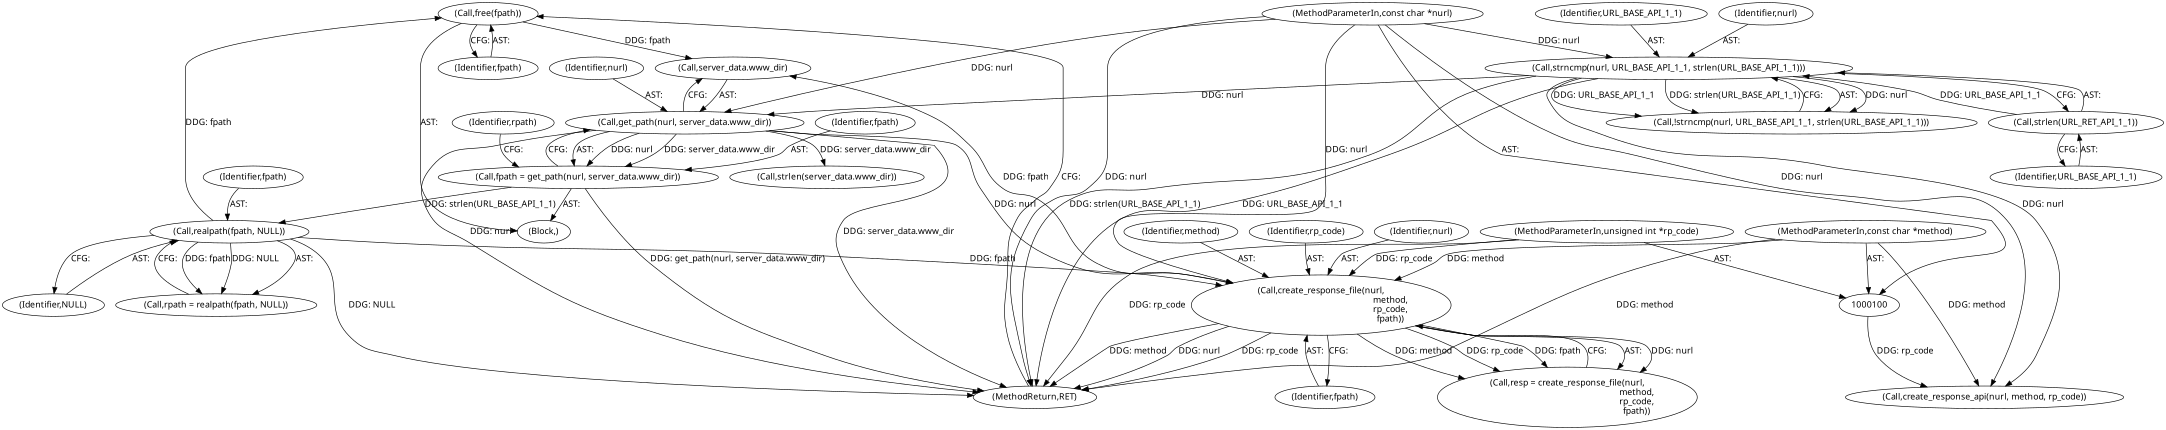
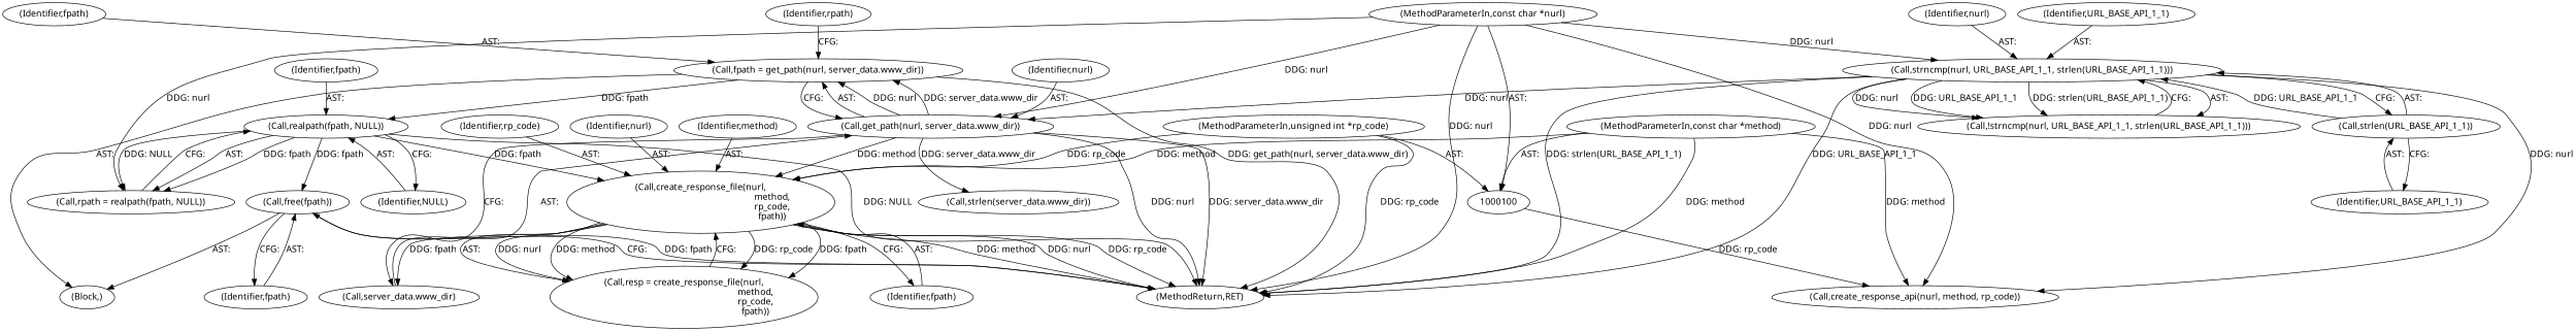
  digraph {
    fontname="Noto Sans"
    node [fontname="Noto Sans"]
    edge [fontname="Noto Sans"]
    n1 [label="(Call,free(fpath))"]
    n2 [label="(Block,)"]
    n3 [label="(MethodReturn,RET)"]
    n4 [label="(Identifier,fpath)"]
    n5 [label="(Call,create_response_file(nurl,\n                                                           method,\n                                                           rp_code,\n                                                           fpath))"]
    n6 [label="(Identifier,fpath)"]
    n7 [label="(Call,resp = create_response_file(nurl,\n                                                           method,\n                                                           rp_code,\n                                                           fpath))"]
    n8 [label="(Call,server_data.www_dir)"]
    n9 [label="(Call,get_path(nurl, server_data.www_dir))"]
    n10 [label="(Call,fpath = get_path(nurl, server_data.www_dir))"]
    n11 [label="(Call,strlen(server_data.www_dir))"]
    n12 [label="(Call,realpath(fpath, NULL))"]
    n13 [label="(Call,strncmp(nurl, URL_BASE_API_1_1, strlen(URL_BASE_API_1_1)))"]
-   n14 [label="(Call,strlen(URL_RET_API_1_1))"]
+   n14 [label="(Call,strlen(URL_BASE_API_1_1))"]
    n15 [label="(Call,!strncmp(nurl, URL_BASE_API_1_1, strlen(URL_BASE_API_1_1)))"]
    n16 [label="(Call,create_response_api(nurl, method, rp_code))"]
    n17 [label="(Identifier,URL_BASE_API_1_1)"]
    n18 [label="(MethodParameterIn,const char *nurl)"]
    1000100
    n20 [label="(MethodParameterIn,const char *method)"]
    n21 [label="(MethodParameterIn,unsigned int *rp_code)"]
    n22 [label="(Identifier,NULL)"]
    n23 [label="(Call,rpath = realpath(fpath, NULL))"]
    n24 [label="(Identifier,fpath)"]
    n25 [label="(Identifier,fpath)"]
    n26 [label="(Identifier,rpath)"]
    n27 [label="(Identifier,URL_BASE_API_1_1)"]
    n28 [label="(Identifier,nurl)"]
    n29 [label="(Identifier,method)"]
    n30 [label="(Identifier,rp_code)"]
    n31 [label="(Identifier,nurl)"]
    n32 [label="(Identifier,nurl)"]
    n1 -> n2 [label="AST: "]
-   n1 -> n8 [label="DDG: fpath"]
+   n1 -> n3 [label="DDG: fpath"]
    n1 -> n4 [label="CFG: "]
    n3 -> n1 [label="CFG: "]
    n4 -> n1 [label="AST: "]
    n5 -> n3 [label="DDG: rp_code"]
    n5 -> n3 [label="DDG: method"]
    n5 -> n3 [label="DDG: nurl"]
    n5 -> n6 [label="CFG: "]
    n5 -> n7 [label="AST: "]
    n5 -> n7 [label="DDG: nurl"]
    n5 -> n7 [label="DDG: method"]
    n5 -> n7 [label="DDG: rp_code"]
    n5 -> n7 [label="DDG: fpath"]
    n5 -> n8 [label="DDG: fpath"]
    n6 -> n5 [label="AST: "]
    n7 -> n5 [label="CFG: "]
    n8 -> n9 [label="AST: "]
    n9 -> n3 [label="DDG: nurl"]
    n9 -> n3 [label="DDG: server_data.www_dir"]
-   n9 -> n5 [label="DDG: nurl"]
+   n9 -> n5 [label="DDG: method"]
    n9 -> n8 [label="CFG: "]
    n9 -> n10 [label="AST: "]
    n9 -> n10 [label="DDG: nurl"]
    n9 -> n10 [label="DDG: server_data.www_dir"]
    n9 -> n11 [label="DDG: server_data.www_dir"]
    n10 -> n2 [label="AST: "]
    n10 -> n3 [label="DDG: get_path(nurl, server_data.www_dir)"]
    n10 -> n9 [label="CFG: "]
-   n10 -> n12 [label="DDG: strlen(URL_BASE_API_1_1)"]
+   n10 -> n12 [label="DDG: fpath"]
    n12 -> n1 [label="DDG: fpath"]
    n12 -> n3 [label="DDG: NULL"]
    n12 -> n5 [label="DDG: fpath"]
    n12 -> n22 [label="CFG: "]
    n12 -> n23 [label="AST: "]
    n12 -> n23 [label="DDG: fpath"]
    n12 -> n23 [label="DDG: NULL"]
    n13 -> n3 [label="DDG: strlen(URL_BASE_API_1_1)"]
    n13 -> n3 [label="DDG: URL_BASE_API_1_1"]
    n13 -> n9 [label="DDG: nurl"]
    n13 -> n14 [label="CFG: "]
    n13 -> n15 [label="AST: "]
    n13 -> n15 [label="DDG: nurl"]
    n13 -> n15 [label="DDG: URL_BASE_API_1_1"]
    n13 -> n15 [label="DDG: strlen(URL_BASE_API_1_1)"]
    n13 -> n16 [label="DDG: nurl"]
    n14 -> n13 [label="AST: "]
    n14 -> n13 [label="DDG: URL_BASE_API_1_1"]
    n14 -> n17 [label="CFG: "]
    n15 -> n13 [label="CFG: "]
    n17 -> n14 [label="AST: "]
    n18 -> n3 [label="DDG: nurl"]
-   n18 -> n5 [label="DDG: nurl"]
+   n18 -> n23 [label="DDG: nurl"]
    n18 -> n9 [label="DDG: nurl"]
    n18 -> n13 [label="DDG: nurl"]
    n18 -> n16 [label="DDG: nurl"]
    n18 -> 1000100 [label="AST: "]
    1000100 -> n16 [label="DDG: rp_code"]
    n20 -> n3 [label="DDG: method"]
    n20 -> n5 [label="DDG: method"]
    n20 -> n16 [label="DDG: method"]
    n20 -> 1000100 [label="AST: "]
    n21 -> n3 [label="DDG: rp_code"]
    n21 -> n5 [label="DDG: rp_code"]
    n21 -> 1000100 [label="AST: "]
    n22 -> n12 [label="AST: "]
    n23 -> n12 [label="CFG: "]
    n24 -> n12 [label="AST: "]
    n25 -> n10 [label="AST: "]
    n26 -> n10 [label="CFG: "]
    n27 -> n13 [label="AST: "]
    n28 -> n5 [label="AST: "]
    n29 -> n5 [label="AST: "]
    n30 -> n5 [label="AST: "]
    n31 -> n13 [label="AST: "]
    n32 -> n9 [label="AST: "]
  }
